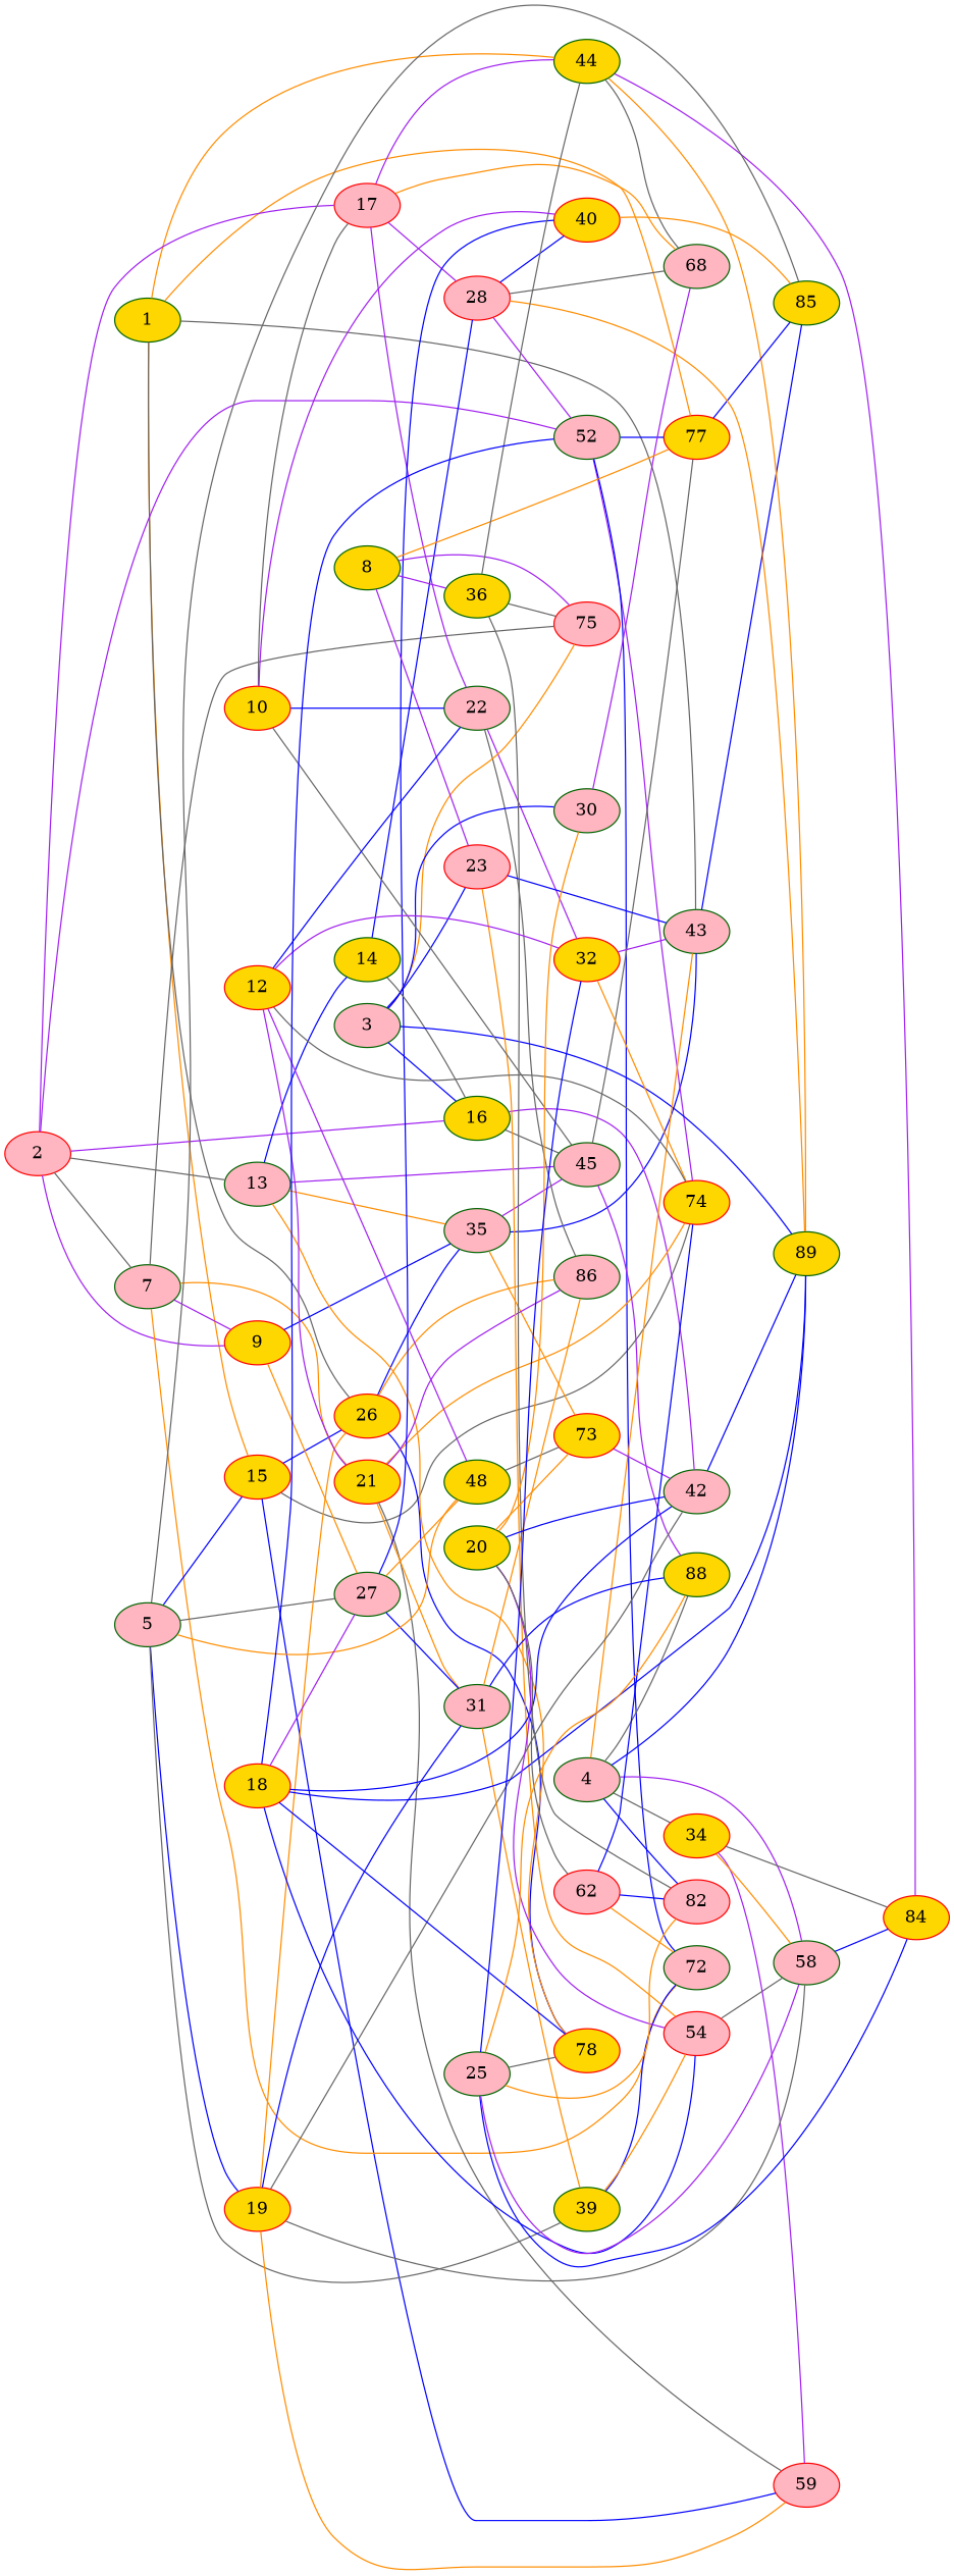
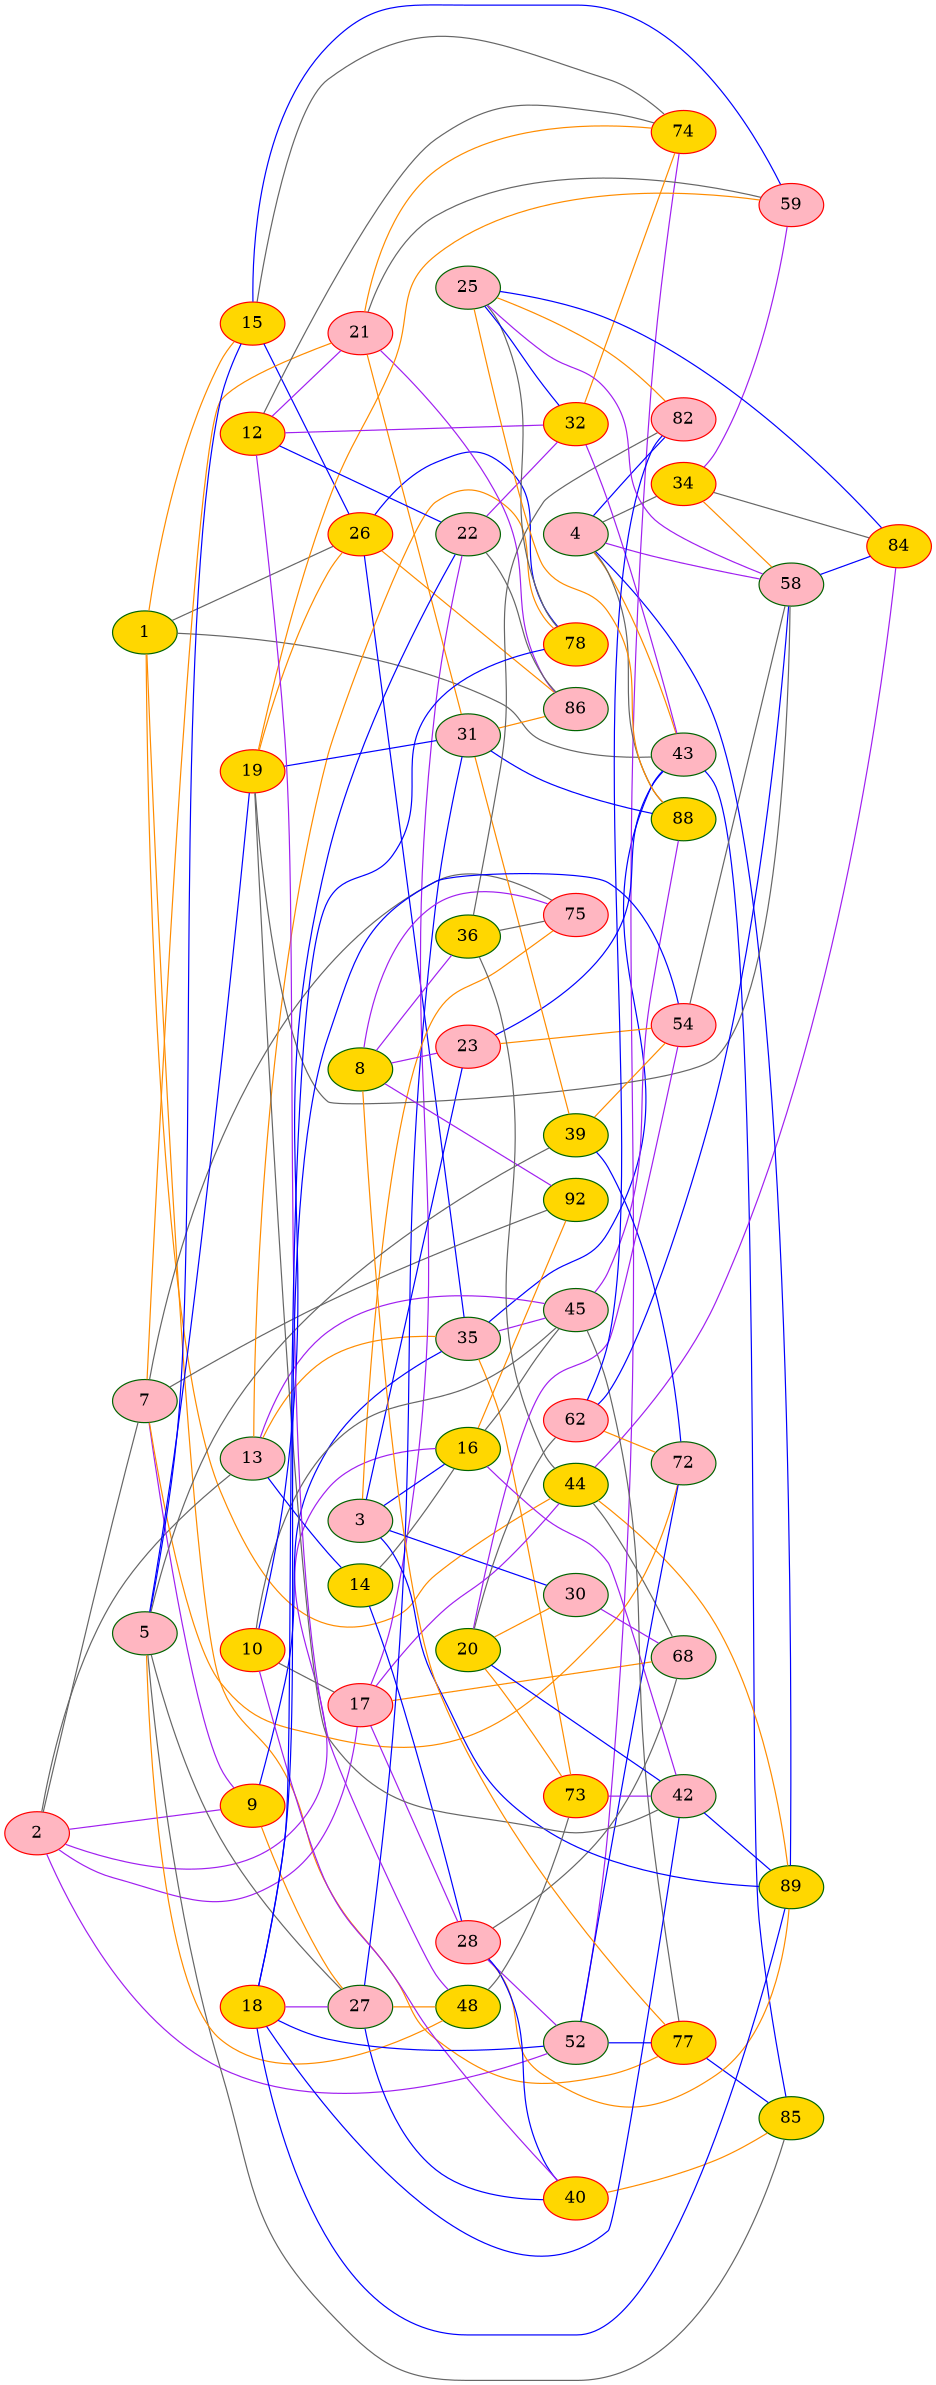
  graph {
    rankdir=LR
    node [color=darkgreen fillcolor=lightpink style=filled]
    edge [color=blue]
    1 [fillcolor=gold super="+50"]
    15 [color=red fillcolor=gold super="+76"]
    26 [color=red fillcolor=gold super="+79"]
    43 [super="+55"]
    44 [fillcolor=gold super="+93"]
    77 [color=red fillcolor=gold super="+83"]
    74 [color=red fillcolor=gold super="+91"]
    59 [color=red]
    35 [super="+67"]
    78 [color=red fillcolor=gold]
    86
    85 [fillcolor=gold]
    89 [fillcolor=gold super="+90"]
    68
    84 [color=red fillcolor=gold]
    2 [color=red super="+70"]
    7 [super="+38"]
    9 [color=red fillcolor=gold]
    13 [super="+65"]
    16 [fillcolor=gold super="+57"]
    17 [color=red super="+29"]
    52 [super="+61"]
    75 [color=red]
-   21 [color=red fillcolor=gold super="+41"]
+   21 [color=red super="+41"]
    72
+   92 [fillcolor=gold]
    27 [super="+71"]
    45 [super="+46"]
    14 [fillcolor=gold]
    42 [super="+80"]
    22 [super="+53"]
    28 [color=red super="+33"]
    3 [super="+6"]
    23 [color=red]
    30
    54 [color=red super="+66"]
    4 [super="+34"]
    n38 [color=red fillcolor=gold label=34]
    58 [super="+81"]
    82 [color=red]
    88 [fillcolor=gold]
    5 [super="+11"]
    19 [color=red fillcolor=gold super="+49"]
    39 [fillcolor=gold]
    48 [fillcolor=gold]
    31 [super="+60"]
    40 [color=red fillcolor=gold]
    73 [color=red fillcolor=gold]
    8 [fillcolor=gold super="+37"]
    36 [fillcolor=gold super="+56"]
    10 [color=red fillcolor=gold]
    32 [color=red fillcolor=gold super="+69"]
    12 [color=red fillcolor=gold super="+47"]
    18 [color=red fillcolor=gold super="+51"]
    20 [fillcolor=gold super="+63"]
    62 [color=red]
    25 [super="+87"]
    1 -- 15 [color=darkorange weight=2]
    1 -- 26 [color=gray40]
    1 -- 43 [color=gray40]
    1 -- 44 [color=darkorange]
    1 -- 77 [color=darkorange]
    15 -- 26
    15 -- 74 [color=gray40]
    15 -- 59
    26 -- 35
    26 -- 78
    26 -- 86 [color=darkorange]
    43 -- 85
    44 -- 89 [color=darkorange]
    44 -- 68 [color=gray40]
    44 -- 84 [color=purple]
    77 -- 85
    35 -- 43
    35 -- 45 [color=purple]
    35 -- 73 [color=darkorange]
    2 -- 7 [color=gray40]
    2 -- 9 [color=purple]
    2 -- 13 [color=gray40]
    2 -- 16 [color=purple]
    2 -- 17 [color=purple]
    2 -- 52 [color=purple]
    7 -- 9 [color=purple]
    7 -- 75 [color=gray40]
    7 -- 21 [color=darkorange]
    7 -- 72 [color=darkorange]
+   7 -- 92 [color=gray40]
    9 -- 35
    9 -- 27 [color=darkorange]
    13 -- 35 [color=darkorange]
    13 -- 78 [color=darkorange]
    13 -- 45 [color=purple]
    13 -- 14 [weight=2]
+   16 -- 92 [color=darkorange]
    16 -- 45 [color=gray40]
    16 -- 42 [color=purple]
    17 -- 44 [color=purple]
    17 -- 68 [color=darkorange]
    17 -- 22 [color=purple]
    17 -- 28 [color=purple]
    52 -- 77
    52 -- 74 [color=purple]
    52 -- 72
    21 -- 74 [color=darkorange]
    21 -- 59 [color=gray40]
    21 -- 86 [color=purple]
    21 -- 31 [color=darkorange]
    27 -- 48 [color=darkorange]
    27 -- 31
    27 -- 40
    45 -- 77 [color=gray40]
    45 -- 88 [color=purple]
    14 -- 16 [color=gray40]
    14 -- 28
    42 -- 89
    22 -- 86 [color=gray40]
    22 -- 32 [color=purple]
    28 -- 89 [color=darkorange]
    28 -- 68 [color=gray40]
    28 -- 52 [color=purple]
    28 -- 40
    3 -- 89
    3 -- 16
    3 -- 75 [color=darkorange]
    3 -- 23
    3 -- 30 [weight=2]
    23 -- 43
    23 -- 54 [color=darkorange]
    30 -- 68 [color=purple]
    54 -- 58 [color=gray40]
    4 -- 43 [color=darkorange]
    4 -- 89
    4 -- n38 [color=gray40]
    4 -- 58 [color=purple]
    4 -- 82
    4 -- 88 [color=gray40]
    n38 -- 59 [color=purple]
    n38 -- 84 [color=gray40]
    n38 -- 58 [color=darkorange]
    58 -- 84
    5 -- 15
    5 -- 85 [color=gray40]
    5 -- 27 [color=gray40]
    5 -- 19
    5 -- 39 [color=gray40]
    5 -- 48 [color=darkorange]
    19 -- 26 [color=darkorange]
    19 -- 59 [color=darkorange]
    19 -- 42 [color=gray40]
    19 -- 58 [color=gray40]
    19 -- 31
    39 -- 72
    39 -- 54 [color=darkorange]
    48 -- 73 [color=gray40]
    31 -- 86 [color=darkorange]
    31 -- 88
    31 -- 39 [color=darkorange]
    40 -- 85 [color=darkorange]
    73 -- 42 [color=purple]
    8 -- 77 [color=darkorange]
    8 -- 75 [color=purple]
+   8 -- 92 [color=purple weight=2]
    8 -- 23 [color=purple]
    8 -- 36 [color=purple]
    36 -- 44 [color=gray40]
    36 -- 75 [color=gray40]
    36 -- 82 [color=gray40]
    10 -- 17 [color=gray40]
    10 -- 45 [color=gray40]
    10 -- 22
    10 -- 40 [color=purple]
    32 -- 43 [color=purple]
    32 -- 74 [color=darkorange]
    12 -- 74 [color=gray40]
    12 -- 21 [color=purple]
    12 -- 22
    12 -- 48 [color=purple]
    12 -- 32 [color=purple weight=2]
    18 -- 78
    18 -- 89
    18 -- 52
    18 -- 27 [color=purple]
    18 -- 42
    18 -- 54
    20 -- 42 [weight=2]
    20 -- 30 [color=darkorange]
    20 -- 54 [color=purple]
    20 -- 73 [color=darkorange]
    20 -- 62 [color=gray40]
-   62 -- 74
+   62 -- 58
    62 -- 72 [color=darkorange]
    62 -- 82
    25 -- 78 [color=gray40]
    25 -- 84
    25 -- 58 [color=purple]
    25 -- 82 [color=darkorange]
    25 -- 88 [color=darkorange]
    25 -- 32
  }
